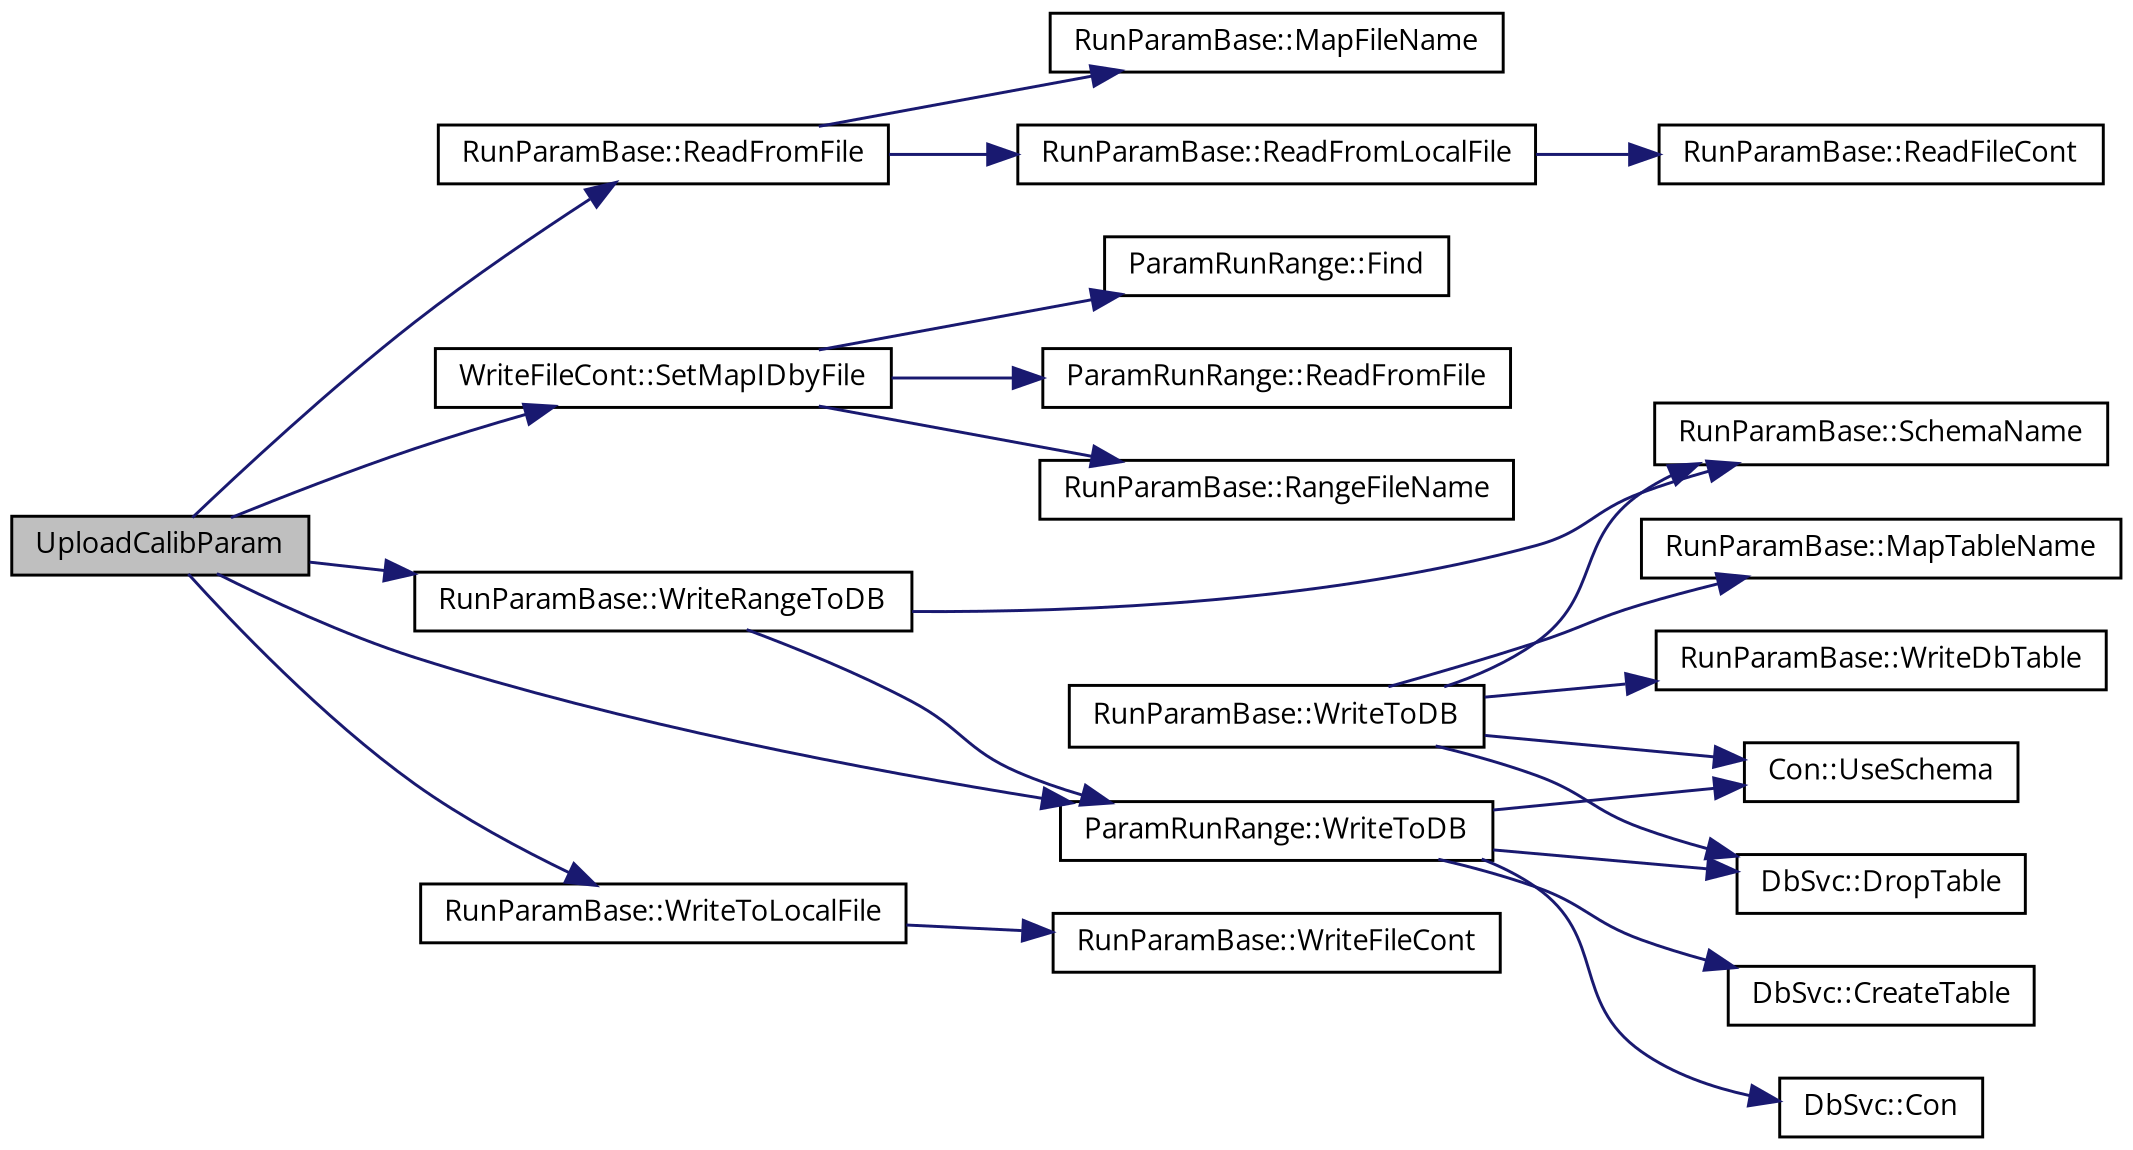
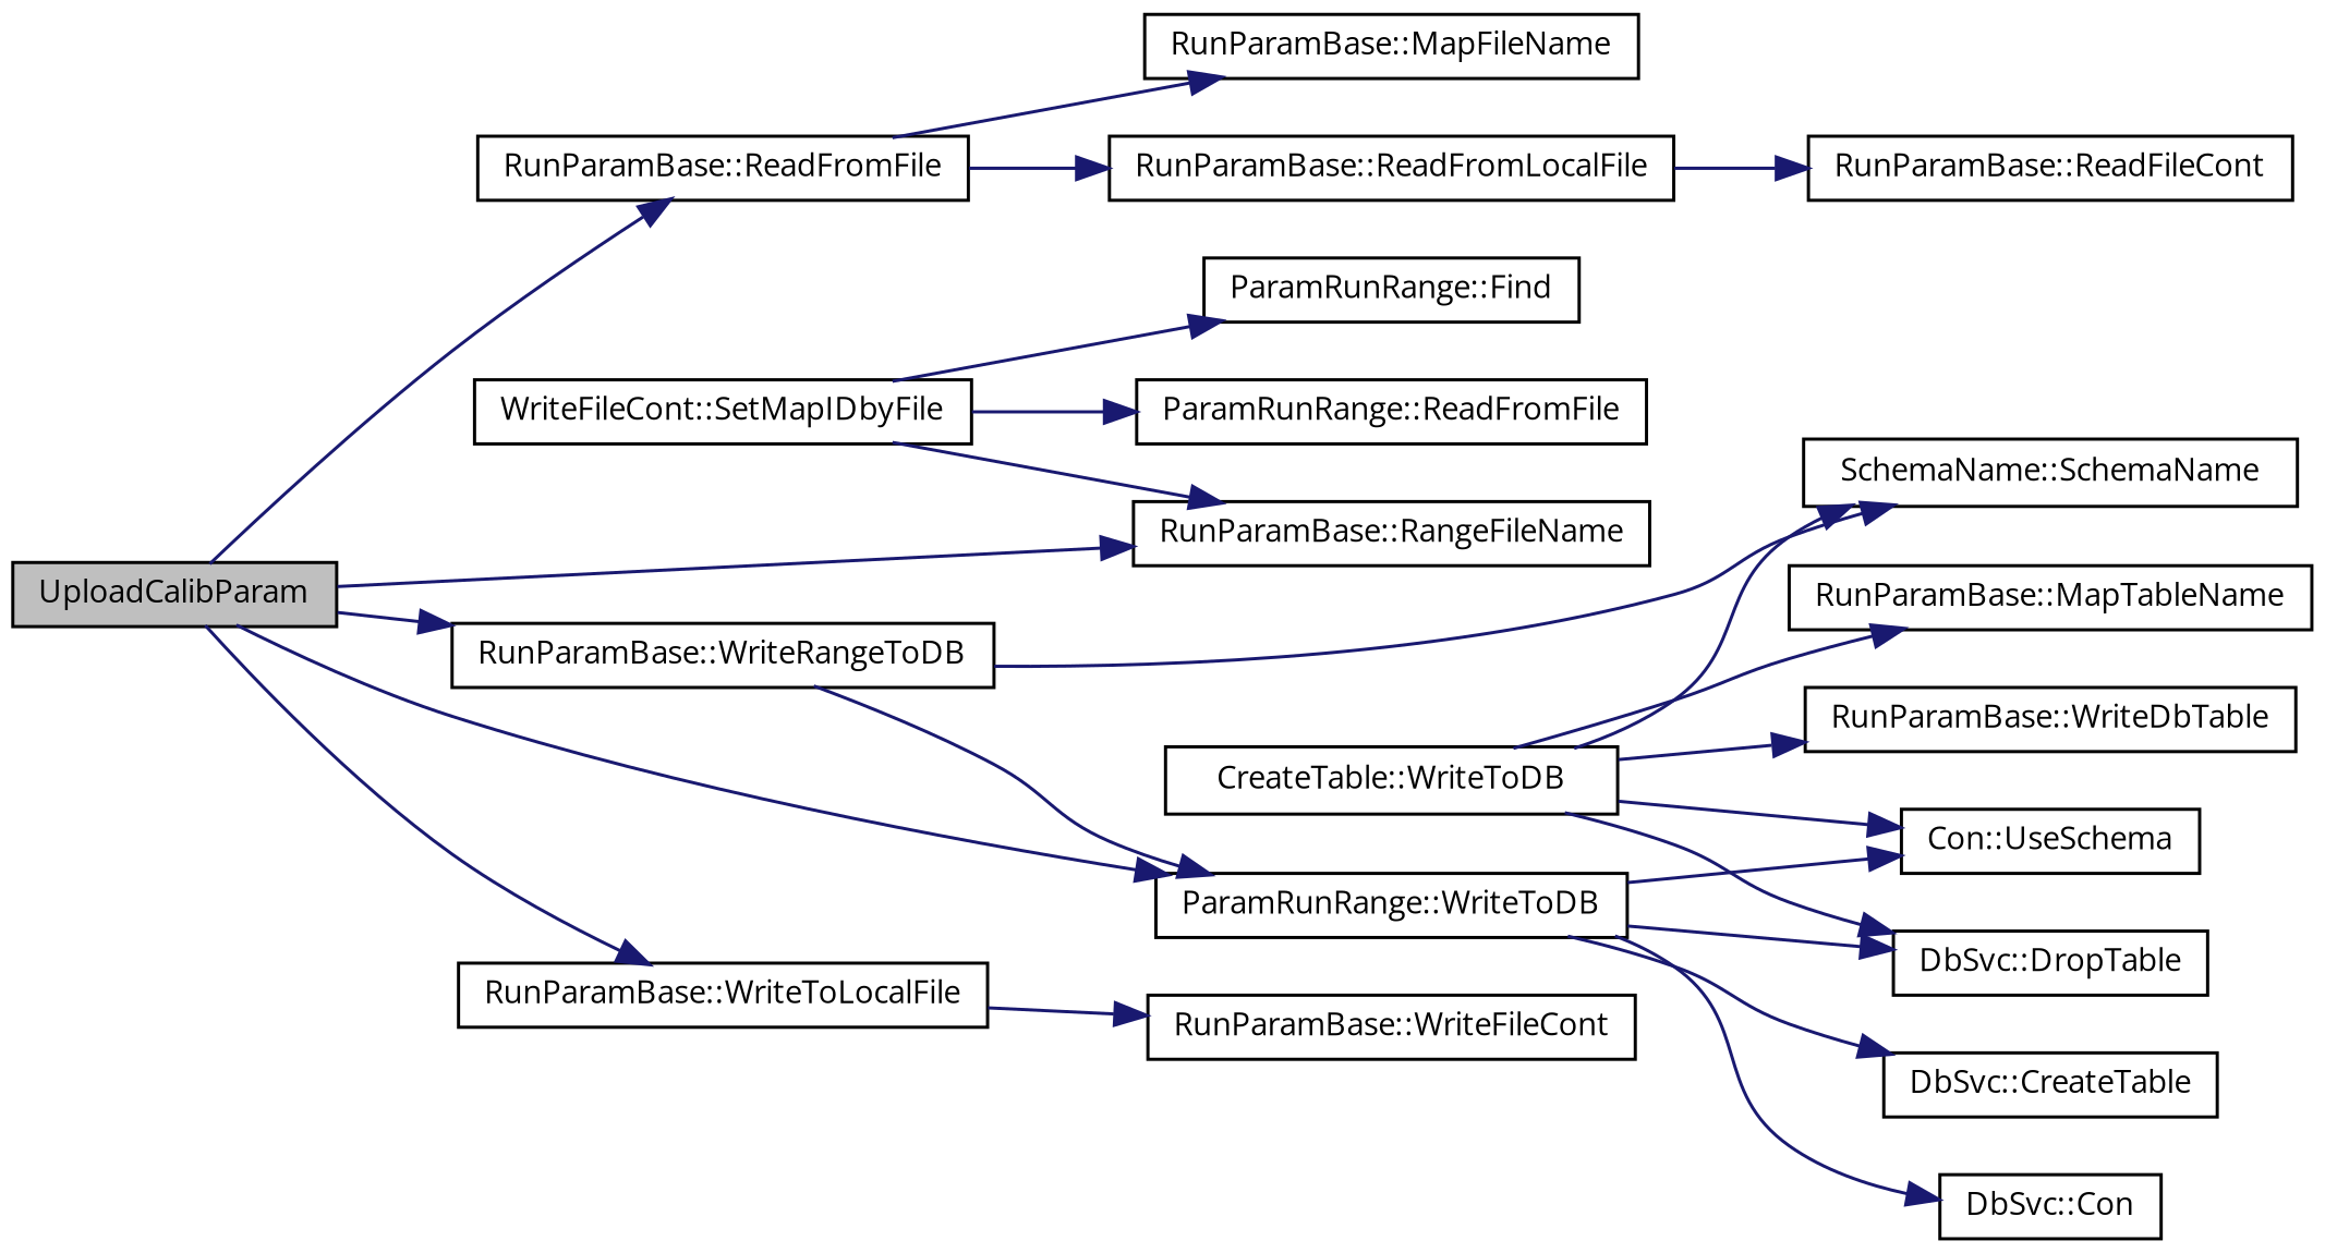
  digraph {
    fontname="Open Sans"
    rankdir=LR
    node [color=black fontname="Open Sans" fontsize=10 shape=record]
    edge [color=midnightblue fontname="Open Sans" fontsize=10 labelfontname=FreeSans labelfontsize=10 style=solid]
    n1 [fillcolor=grey75 fontcolor=black height=0.2 label=UploadCalibParam style=filled width=0.4]
    n2 [height=0.2 label="RunParamBase::ReadFromFile" width=0.4]
    n3 [height=0.2 label="WriteFileCont::SetMapIDbyFile" width=0.4]
    n4 [height=0.2 label="RunParamBase::WriteRangeToDB" width=0.4]
    n5 [height=0.2 label="RunParamBase::WriteToLocalFile" width=0.4]
    n6 [height=0.2 label="ParamRunRange::WriteToDB" width=0.4]
    n7 [height=0.2 label="RunParamBase::ReadFromLocalFile" width=0.4]
    n8 [height=0.2 label="RunParamBase::MapFileName" width=0.4]
    n9 [height=0.2 label="ParamRunRange::ReadFromFile" width=0.4]
    n10 [height=0.2 label="RunParamBase::RangeFileName" width=0.4]
    n11 [height=0.2 label="ParamRunRange::Find" width=0.4]
-   n12 [height=0.2 label="RunParamBase::SchemaName" width=0.4]
-   n13 [height=0.2 label="RunParamBase::WriteToDB" width=0.4]
+   n12 [height=0.2 label="SchemaName::SchemaName" width=0.4]
+   n13 [height=0.2 label="CreateTable::WriteToDB" width=0.4]
    n14 [height=0.2 label="Con::UseSchema" width=0.4]
    n15 [height=0.2 label="DbSvc::DropTable" width=0.4]
    n16 [height=0.2 label="RunParamBase::MapTableName" width=0.4]
    n17 [height=0.2 label="RunParamBase::WriteDbTable" width=0.4]
    n18 [height=0.2 label="RunParamBase::WriteFileCont" width=0.4]
    n19 [height=0.2 label="RunParamBase::ReadFileCont" width=0.4]
    n20 [height=0.2 label="DbSvc::CreateTable" width=0.4]
    n21 [height=0.2 label="DbSvc::Con" width=0.4]
    n1 -> n2
-   n1 -> n3
+   n1 -> n10
    n1 -> n4
    n1 -> n5
    n1 -> n6
    n2 -> n7
    n2 -> n8
    n3 -> n9
    n3 -> n10
    n3 -> n11
    n4 -> n6
    n4 -> n12
    n5 -> n18
    n6 -> n14
    n6 -> n15
    n6 -> n20
    n6 -> n21
    n7 -> n19
    n13 -> n12
    n13 -> n14
    n13 -> n15
    n13 -> n16
    n13 -> n17
  }
